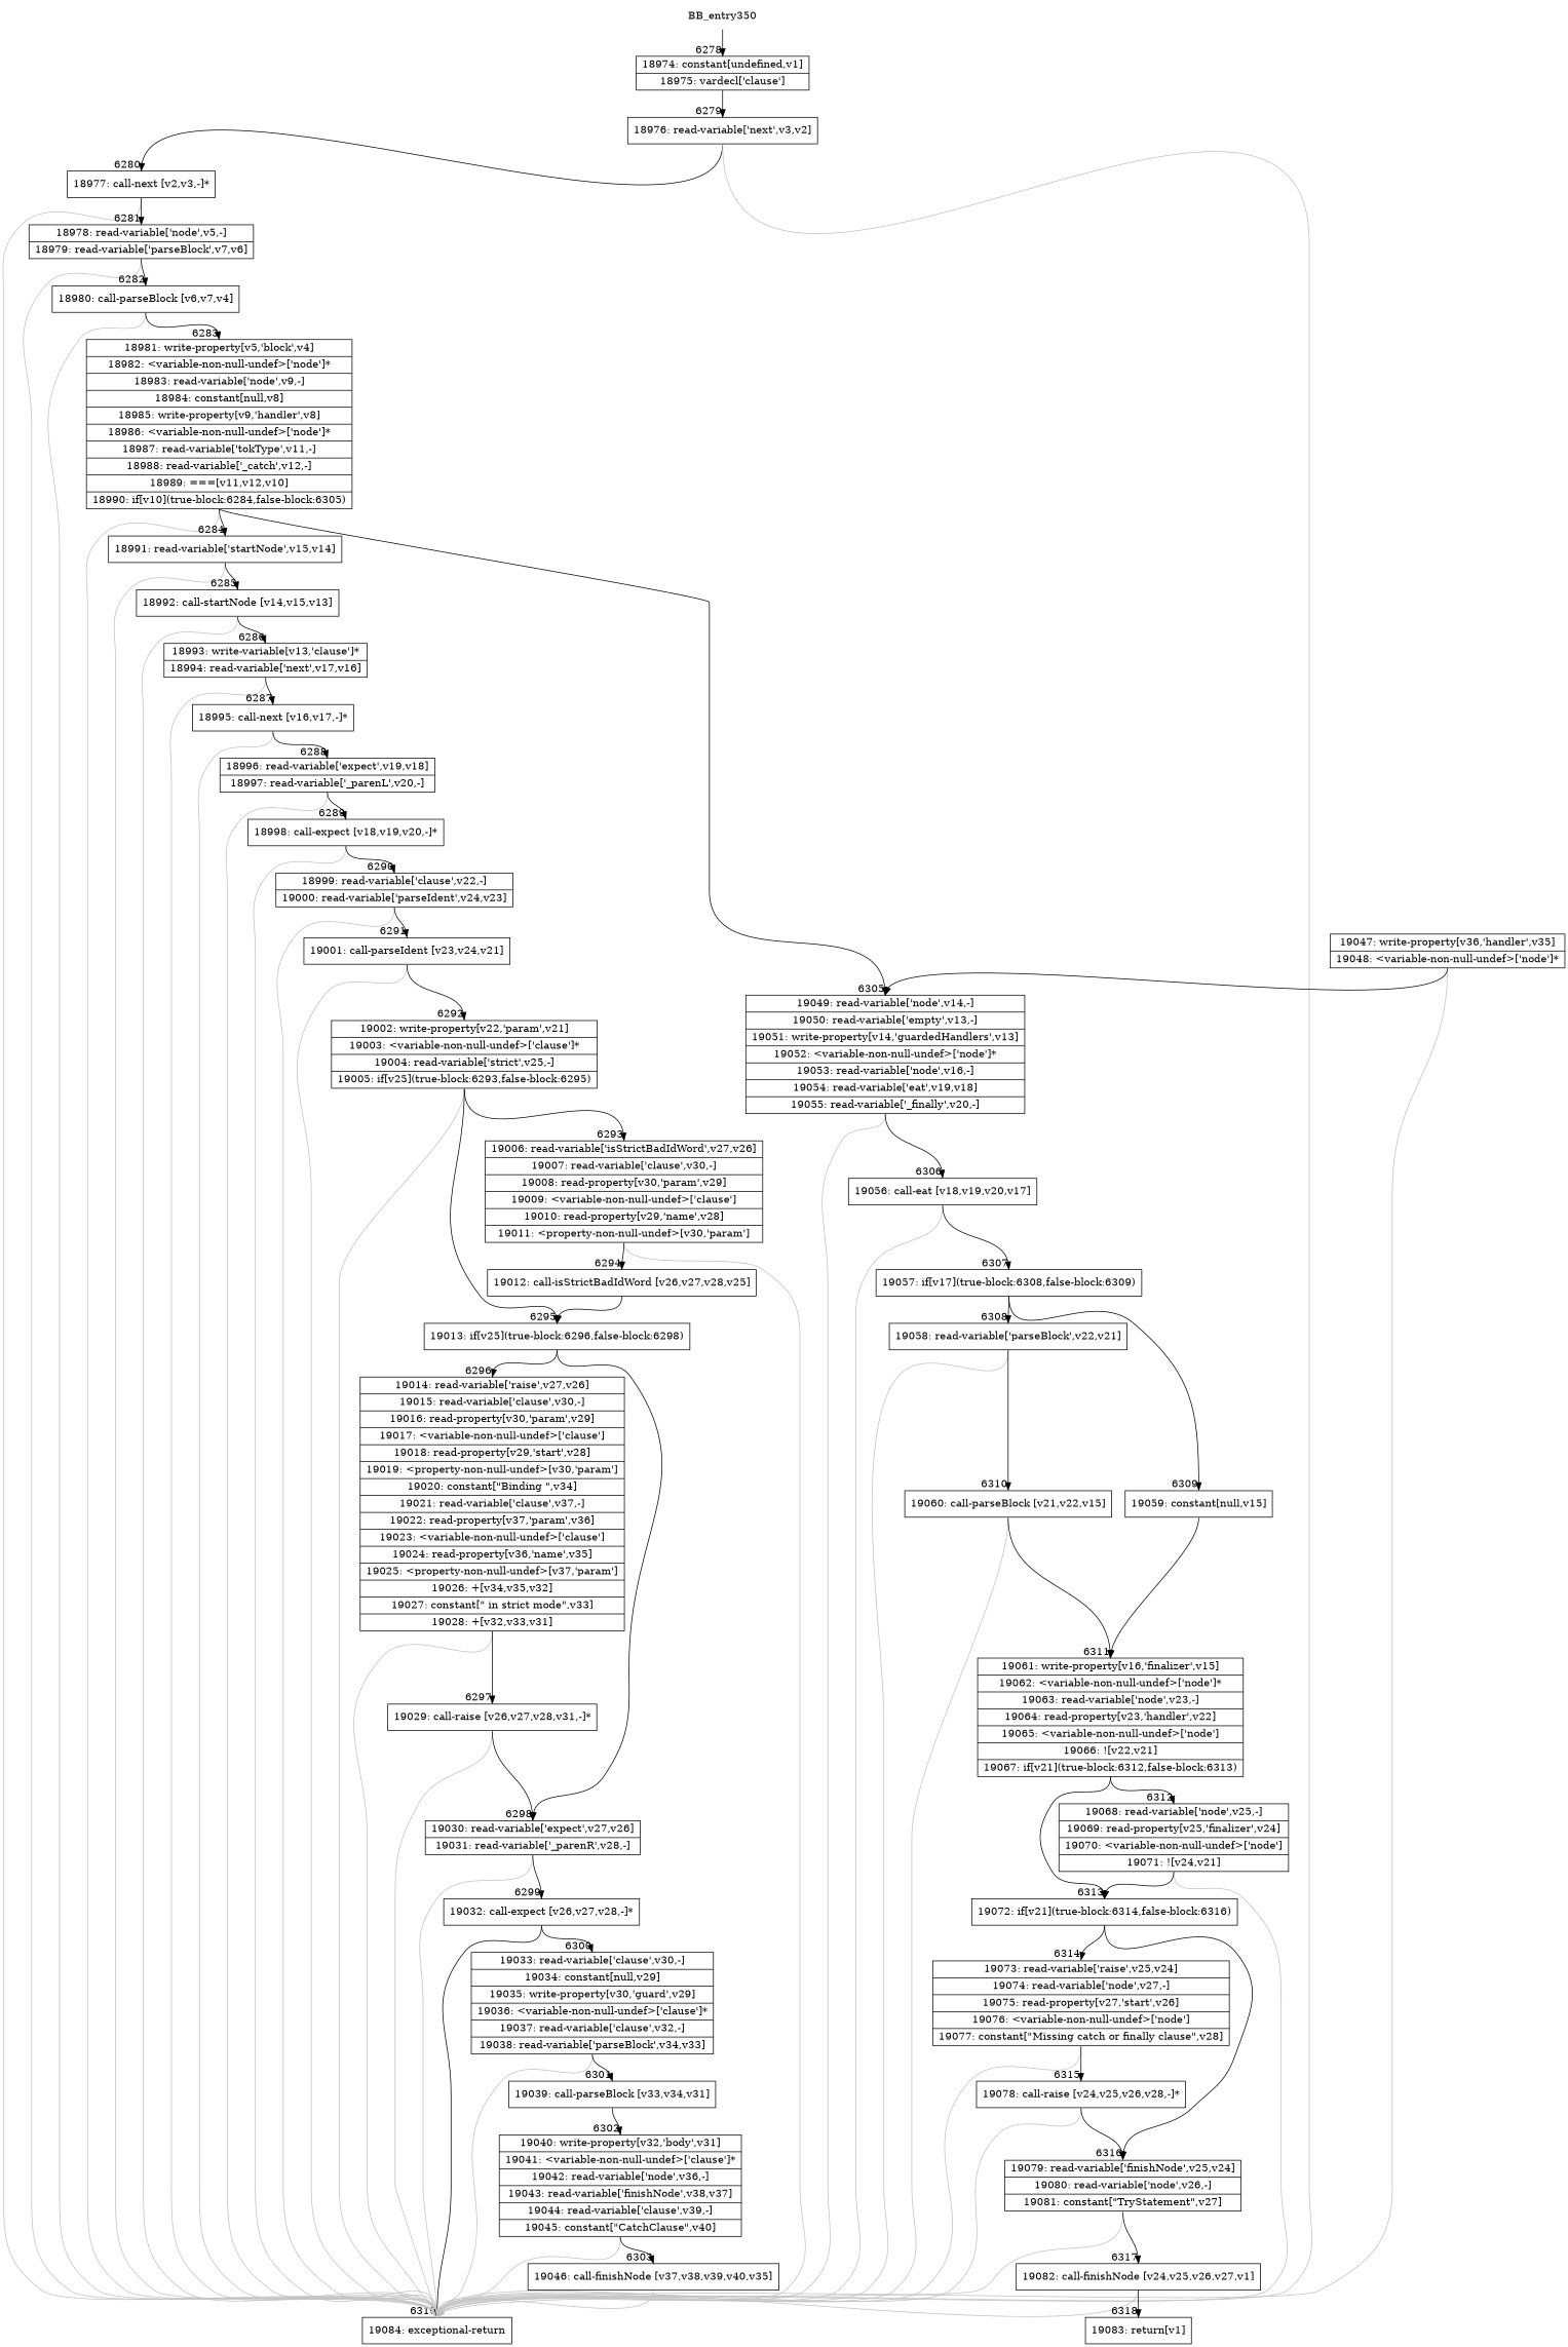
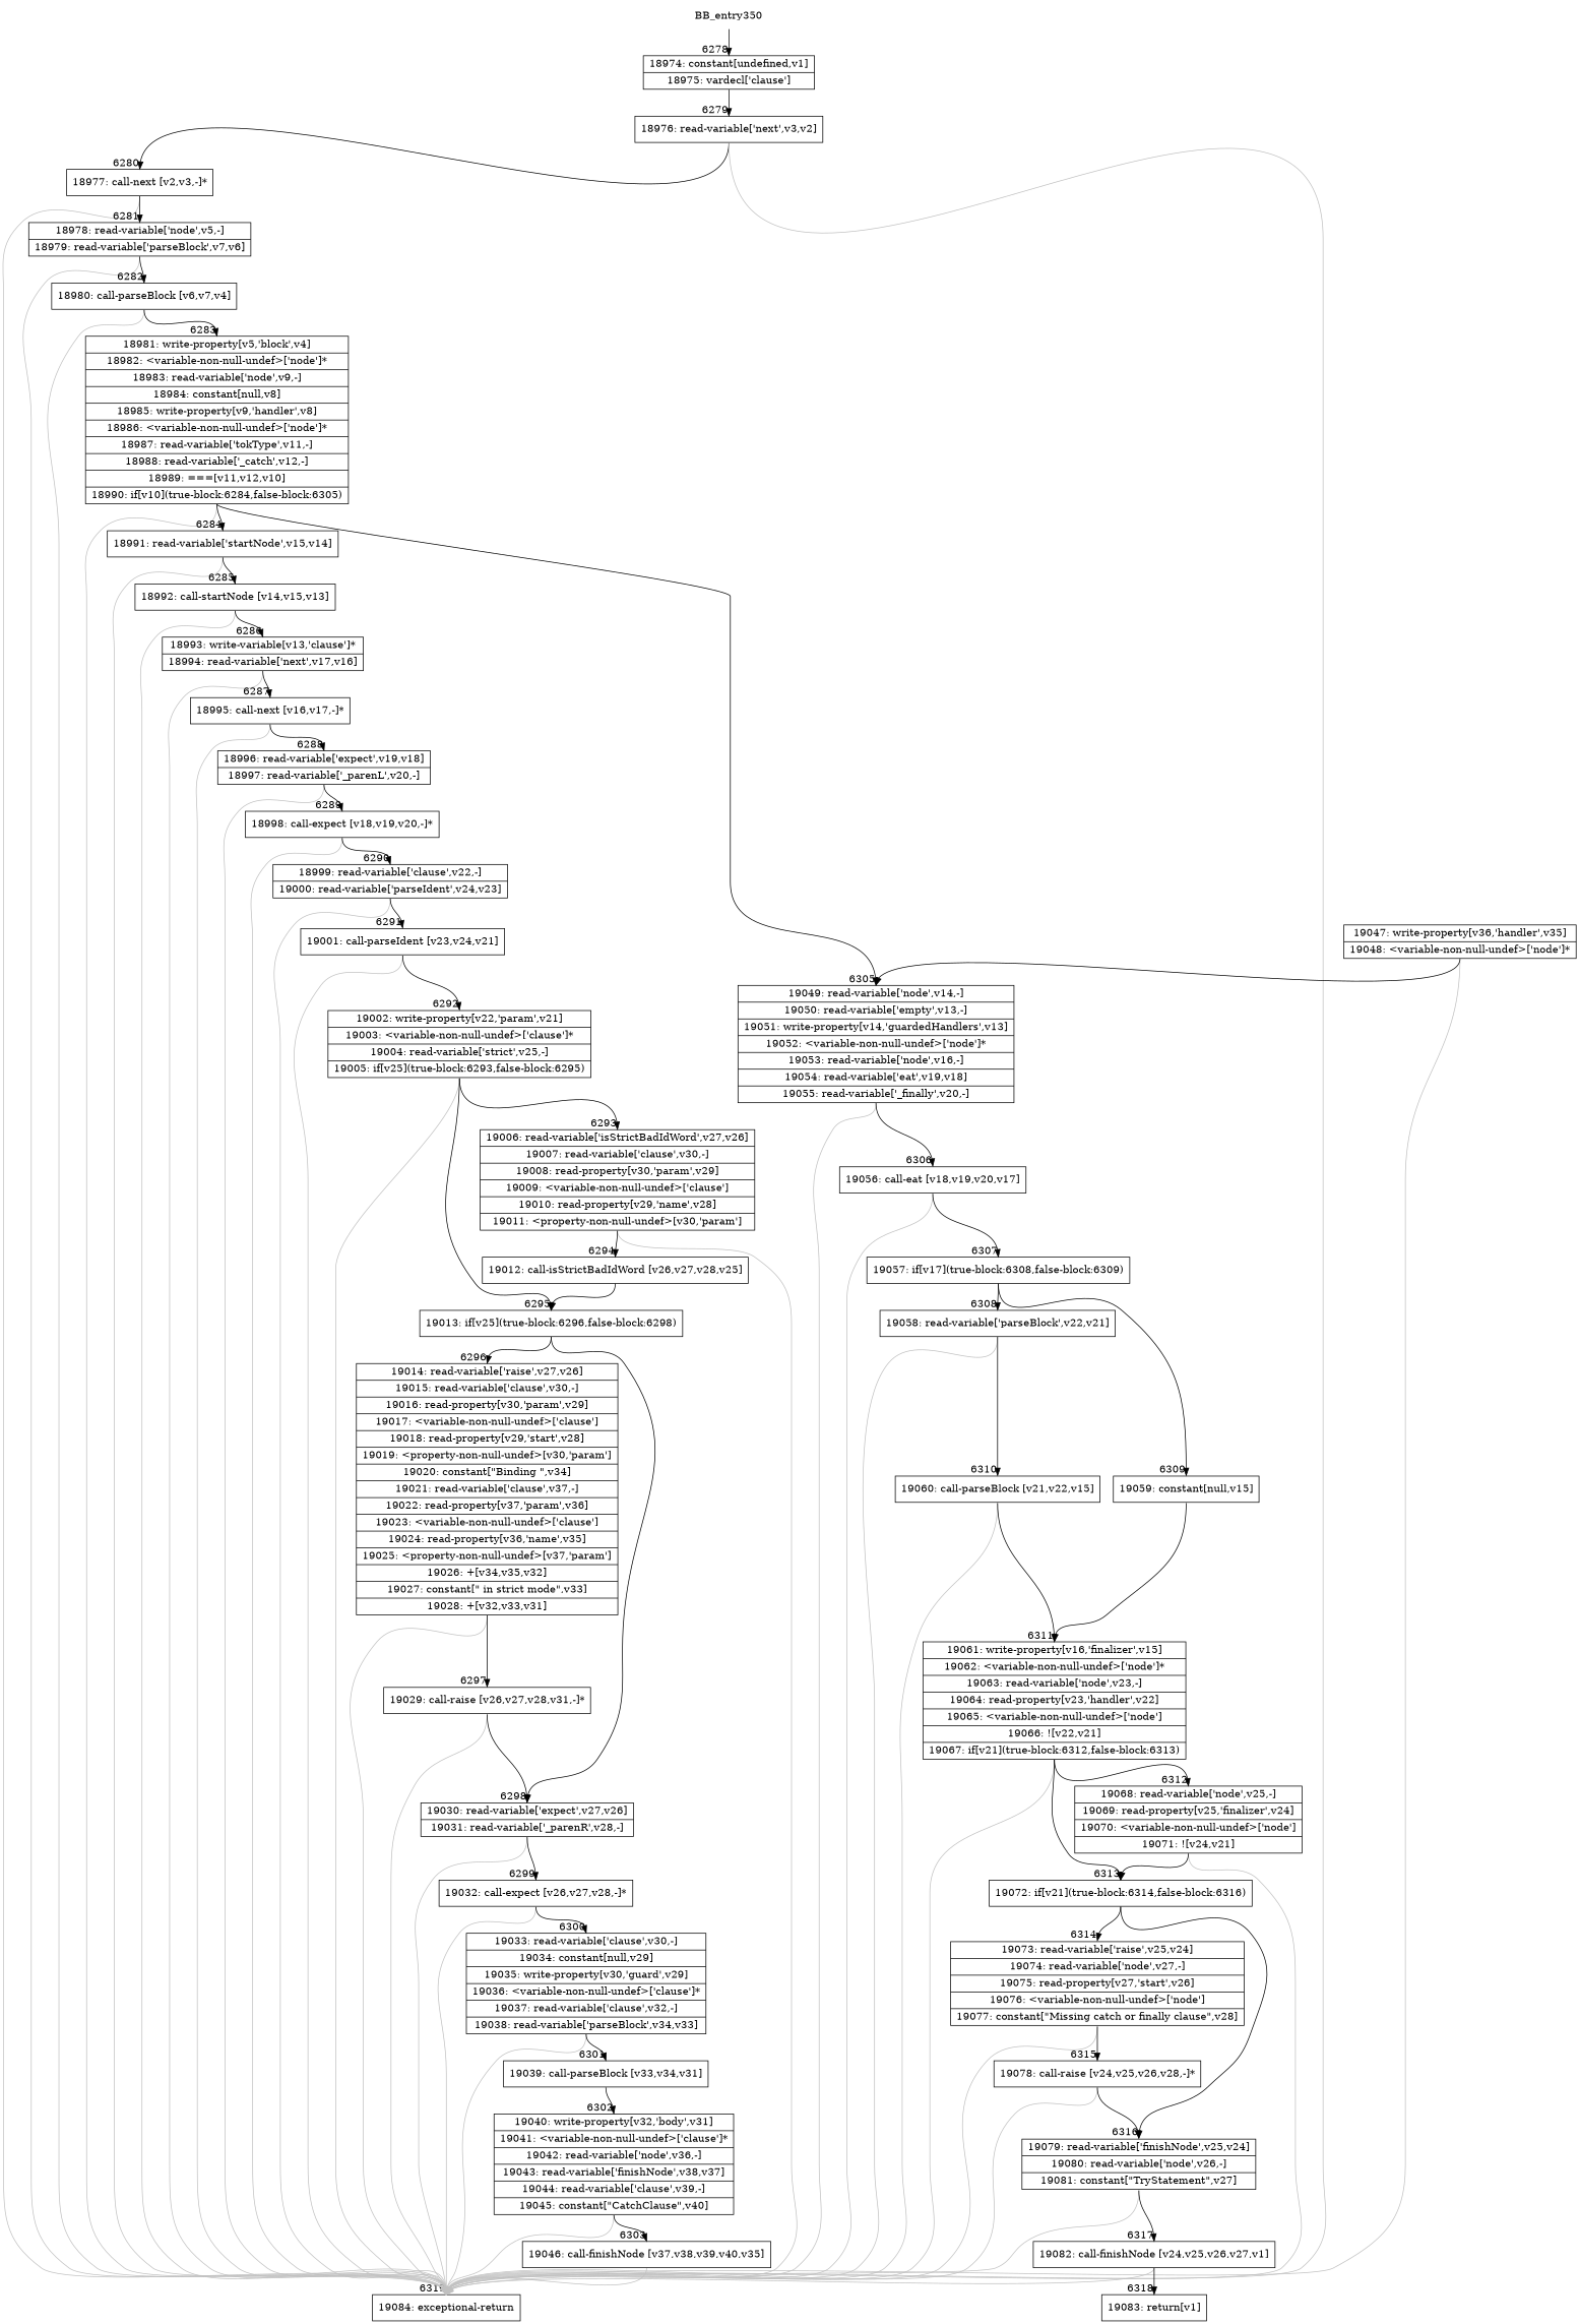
  digraph {
    rankdir=TD
    node [shape=record]
    edge [headport=n tailport=s]
    n1 [label=BB_entry350 shape=none]
    n2 [label="{18974: constant[undefined,v1]|18975: vardecl['clause']}"]
    n3 [label="{18976: read-variable['next',v3,v2]}"]
    n4 [label="{18977: call-next [v2,v3,-]*}"]
    n5 [label="{19084: exceptional-return}"]
    n6 [label="{18978: read-variable['node',v5,-]|18979: read-variable['parseBlock',v7,v6]}"]
    n7 [label="{18980: call-parseBlock [v6,v7,v4]}"]
    n8 [label="{18981: write-property[v5,'block',v4]|18982: \<variable-non-null-undef\>['node']*|18983: read-variable['node',v9,-]|18984: constant[null,v8]|18985: write-property[v9,'handler',v8]|18986: \<variable-non-null-undef\>['node']*|18987: read-variable['tokType',v11,-]|18988: read-variable['_catch',v12,-]|18989: ===[v11,v12,v10]|18990: if[v10](true-block:6284,false-block:6305)}"]
    n9 [label="{18991: read-variable['startNode',v15,v14]}"]
    n10 [label="{19049: read-variable['node',v14,-]|19050: read-variable['empty',v13,-]|19051: write-property[v14,'guardedHandlers',v13]|19052: \<variable-non-null-undef\>['node']*|19053: read-variable['node',v16,-]|19054: read-variable['eat',v19,v18]|19055: read-variable['_finally',v20,-]}"]
    n11 [label="{18992: call-startNode [v14,v15,v13]}"]
    n12 [label="{19056: call-eat [v18,v19,v20,v17]}"]
    n13 [label="{18993: write-variable[v13,'clause']*|18994: read-variable['next',v17,v16]}"]
    n14 [label="{19057: if[v17](true-block:6308,false-block:6309)}"]
    n15 [label="{18995: call-next [v16,v17,-]*}"]
    n16 [label="{18996: read-variable['expect',v19,v18]|18997: read-variable['_parenL',v20,-]}"]
    n17 [label="{18998: call-expect [v18,v19,v20,-]*}"]
    n18 [label="{18999: read-variable['clause',v22,-]|19000: read-variable['parseIdent',v24,v23]}"]
    n19 [label="{19001: call-parseIdent [v23,v24,v21]}"]
    n20 [label="{19002: write-property[v22,'param',v21]|19003: \<variable-non-null-undef\>['clause']*|19004: read-variable['strict',v25,-]|19005: if[v25](true-block:6293,false-block:6295)}"]
    n21 [label="{19013: if[v25](true-block:6296,false-block:6298)}"]
    n22 [label="{19006: read-variable['isStrictBadIdWord',v27,v26]|19007: read-variable['clause',v30,-]|19008: read-property[v30,'param',v29]|19009: \<variable-non-null-undef\>['clause']|19010: read-property[v29,'name',v28]|19011: \<property-non-null-undef\>[v30,'param']}"]
    n23 [label="{19014: read-variable['raise',v27,v26]|19015: read-variable['clause',v30,-]|19016: read-property[v30,'param',v29]|19017: \<variable-non-null-undef\>['clause']|19018: read-property[v29,'start',v28]|19019: \<property-non-null-undef\>[v30,'param']|19020: constant[\"Binding \",v34]|19021: read-variable['clause',v37,-]|19022: read-property[v37,'param',v36]|19023: \<variable-non-null-undef\>['clause']|19024: read-property[v36,'name',v35]|19025: \<property-non-null-undef\>[v37,'param']|19026: +[v34,v35,v32]|19027: constant[\" in strict mode\",v33]|19028: +[v32,v33,v31]}"]
    n24 [label="{19030: read-variable['expect',v27,v26]|19031: read-variable['_parenR',v28,-]}"]
    n25 [label="{19012: call-isStrictBadIdWord [v26,v27,v28,v25]}"]
    n26 [label="{19029: call-raise [v26,v27,v28,v31,-]*}"]
    n27 [label="{19032: call-expect [v26,v27,v28,-]*}"]
    n28 [label="{19033: read-variable['clause',v30,-]|19034: constant[null,v29]|19035: write-property[v30,'guard',v29]|19036: \<variable-non-null-undef\>['clause']*|19037: read-variable['clause',v32,-]|19038: read-variable['parseBlock',v34,v33]}"]
    n29 [label="{19039: call-parseBlock [v33,v34,v31]}"]
    n30 [label="{19040: write-property[v32,'body',v31]|19041: \<variable-non-null-undef\>['clause']*|19042: read-variable['node',v36,-]|19043: read-variable['finishNode',v38,v37]|19044: read-variable['clause',v39,-]|19045: constant[\"CatchClause\",v40]}"]
    n31 [label="{19046: call-finishNode [v37,v38,v39,v40,v35]}"]
    n32 [label="{19047: write-property[v36,'handler',v35]|19048: \<variable-non-null-undef\>['node']*}"]
    n33 [label="{19058: read-variable['parseBlock',v22,v21]}"]
    n34 [label="{19059: constant[null,v15]}"]
    n35 [label="{19060: call-parseBlock [v21,v22,v15]}"]
    n36 [label="{19061: write-property[v16,'finalizer',v15]|19062: \<variable-non-null-undef\>['node']*|19063: read-variable['node',v23,-]|19064: read-property[v23,'handler',v22]|19065: \<variable-non-null-undef\>['node']|19066: ![v22,v21]|19067: if[v21](true-block:6312,false-block:6313)}"]
    n37 [label="{19072: if[v21](true-block:6314,false-block:6316)}"]
    n38 [label="{19068: read-variable['node',v25,-]|19069: read-property[v25,'finalizer',v24]|19070: \<variable-non-null-undef\>['node']|19071: ![v24,v21]}"]
    n39 [label="{19073: read-variable['raise',v25,v24]|19074: read-variable['node',v27,-]|19075: read-property[v27,'start',v26]|19076: \<variable-non-null-undef\>['node']|19077: constant[\"Missing catch or finally clause\",v28]}"]
    n40 [label="{19079: read-variable['finishNode',v25,v24]|19080: read-variable['node',v26,-]|19081: constant[\"TryStatement\",v27]}"]
    n41 [label="{19078: call-raise [v24,v25,v26,v28,-]*}"]
    n42 [label="{19082: call-finishNode [v24,v25,v26,v27,v1]}"]
    n43 [label="{19083: return[v1]}"]
    n1 -> n2 [headlabel="    6278"]
    n2 -> n3 [headlabel="      6279"]
    n3 -> n4 [headlabel="      6280"]
    n3 -> n5 [color=gray headlabel="      6319"]
    n4 -> n5 [color=gray]
    n4 -> n6 [headlabel="      6281"]
    n6 -> n5 [color=gray]
    n6 -> n7 [headlabel="      6282"]
    n7 -> n5 [color=gray]
    n7 -> n8 [headlabel="      6283"]
    n8 -> n5 [color=gray]
    n8 -> n9 [headlabel="      6284"]
    n8 -> n10 [headlabel="      6305"]
    n9 -> n5 [color=gray]
    n9 -> n11 [headlabel="      6285"]
    n10 -> n5 [color=gray]
    n10 -> n12 [headlabel="      6306"]
    n11 -> n5 [color=gray]
    n11 -> n13 [headlabel="      6286"]
    n12 -> n5 [color=gray]
    n12 -> n14 [headlabel="      6307"]
    n13 -> n5 [color=gray]
    n13 -> n15 [headlabel="      6287"]
    n14 -> n33 [headlabel="      6308"]
    n14 -> n34 [headlabel="      6309"]
    n15 -> n5 [color=gray]
    n15 -> n16 [headlabel="      6288"]
    n16 -> n5 [color=gray]
    n16 -> n17 [headlabel="      6289"]
    n17 -> n5 [color=gray]
    n17 -> n18 [headlabel="      6290"]
    n18 -> n5 [color=gray]
    n18 -> n19 [headlabel="      6291"]
    n19 -> n5 [color=gray]
    n19 -> n20 [headlabel="      6292"]
    n20 -> n5 [color=gray]
    n20 -> n21 [headlabel="      6295"]
    n20 -> n22 [headlabel="      6293"]
    n21 -> n23 [headlabel="      6296"]
    n21 -> n24 [headlabel="      6298"]
    n22 -> n5 [color=gray]
    n22 -> n25 [headlabel="      6294"]
    n23 -> n5 [color=gray]
    n23 -> n26 [headlabel="      6297"]
    n24 -> n5 [color=gray]
    n24 -> n27 [headlabel="      6299"]
    n25 -> n21
    n26 -> n5 [color=gray]
    n26 -> n24
-   n27 -> n5 [color=black]
+   n27 -> n5 [color=gray]
    n27 -> n28 [headlabel="      6300"]
    n28 -> n5 [color=gray]
    n28 -> n29 [headlabel="      6301"]
    n29 -> n30 [headlabel="      6302"]
    n30 -> n5 [color=gray]
    n30 -> n31 [headlabel="      6303"]
    n31 -> n5 [color=gray]
    n32 -> n5 [color=gray]
    n32 -> n10
    n33 -> n5 [color=gray]
    n33 -> n35 [headlabel="      6310"]
    n34 -> n36 [headlabel="      6311"]
    n35 -> n5 [color=gray]
    n35 -> n36
+   n36 -> n5 [color=gray]
    n36 -> n37 [headlabel="      6313"]
    n36 -> n38 [headlabel="      6312"]
    n37 -> n39 [headlabel="      6314"]
    n37 -> n40 [headlabel="      6316"]
    n38 -> n5 [color=gray]
    n38 -> n37
    n39 -> n5 [color=gray]
    n39 -> n41 [headlabel="      6315"]
    n40 -> n5 [color=gray]
    n40 -> n42 [headlabel="      6317"]
    n41 -> n5 [color=gray]
    n41 -> n40
    n42 -> n5 [color=gray]
    n42 -> n43 [headlabel="      6318"]
  }
